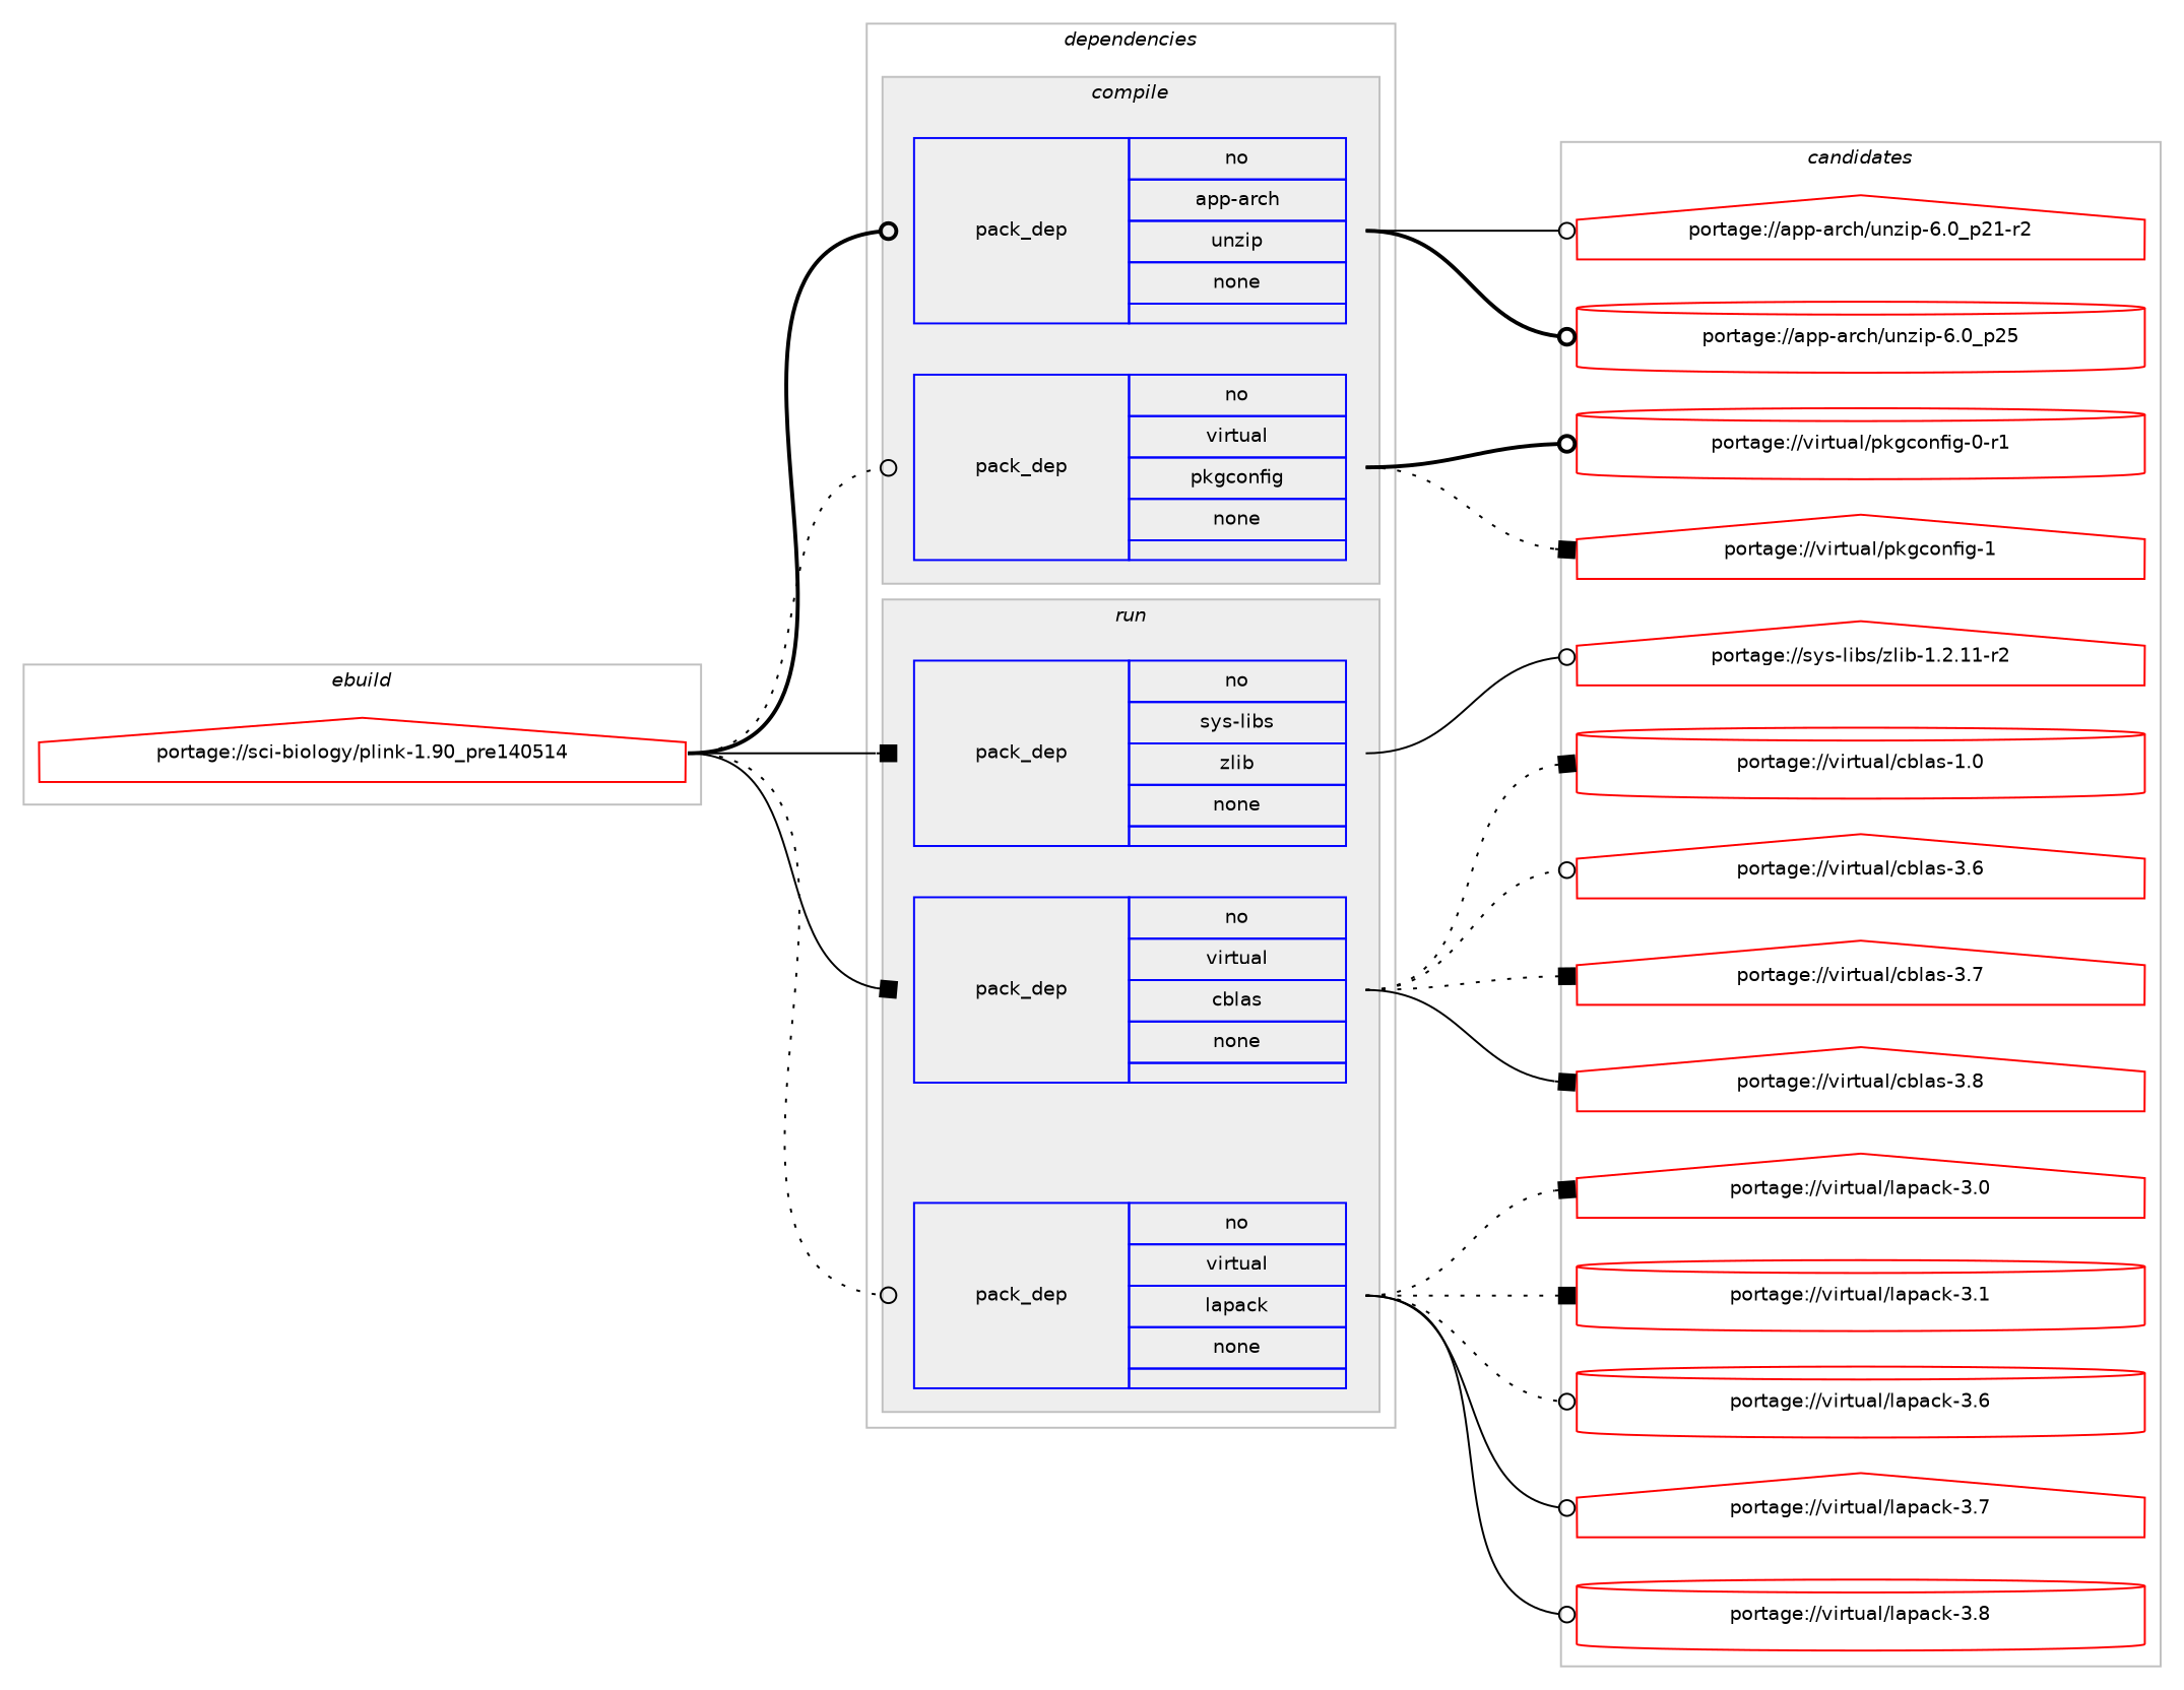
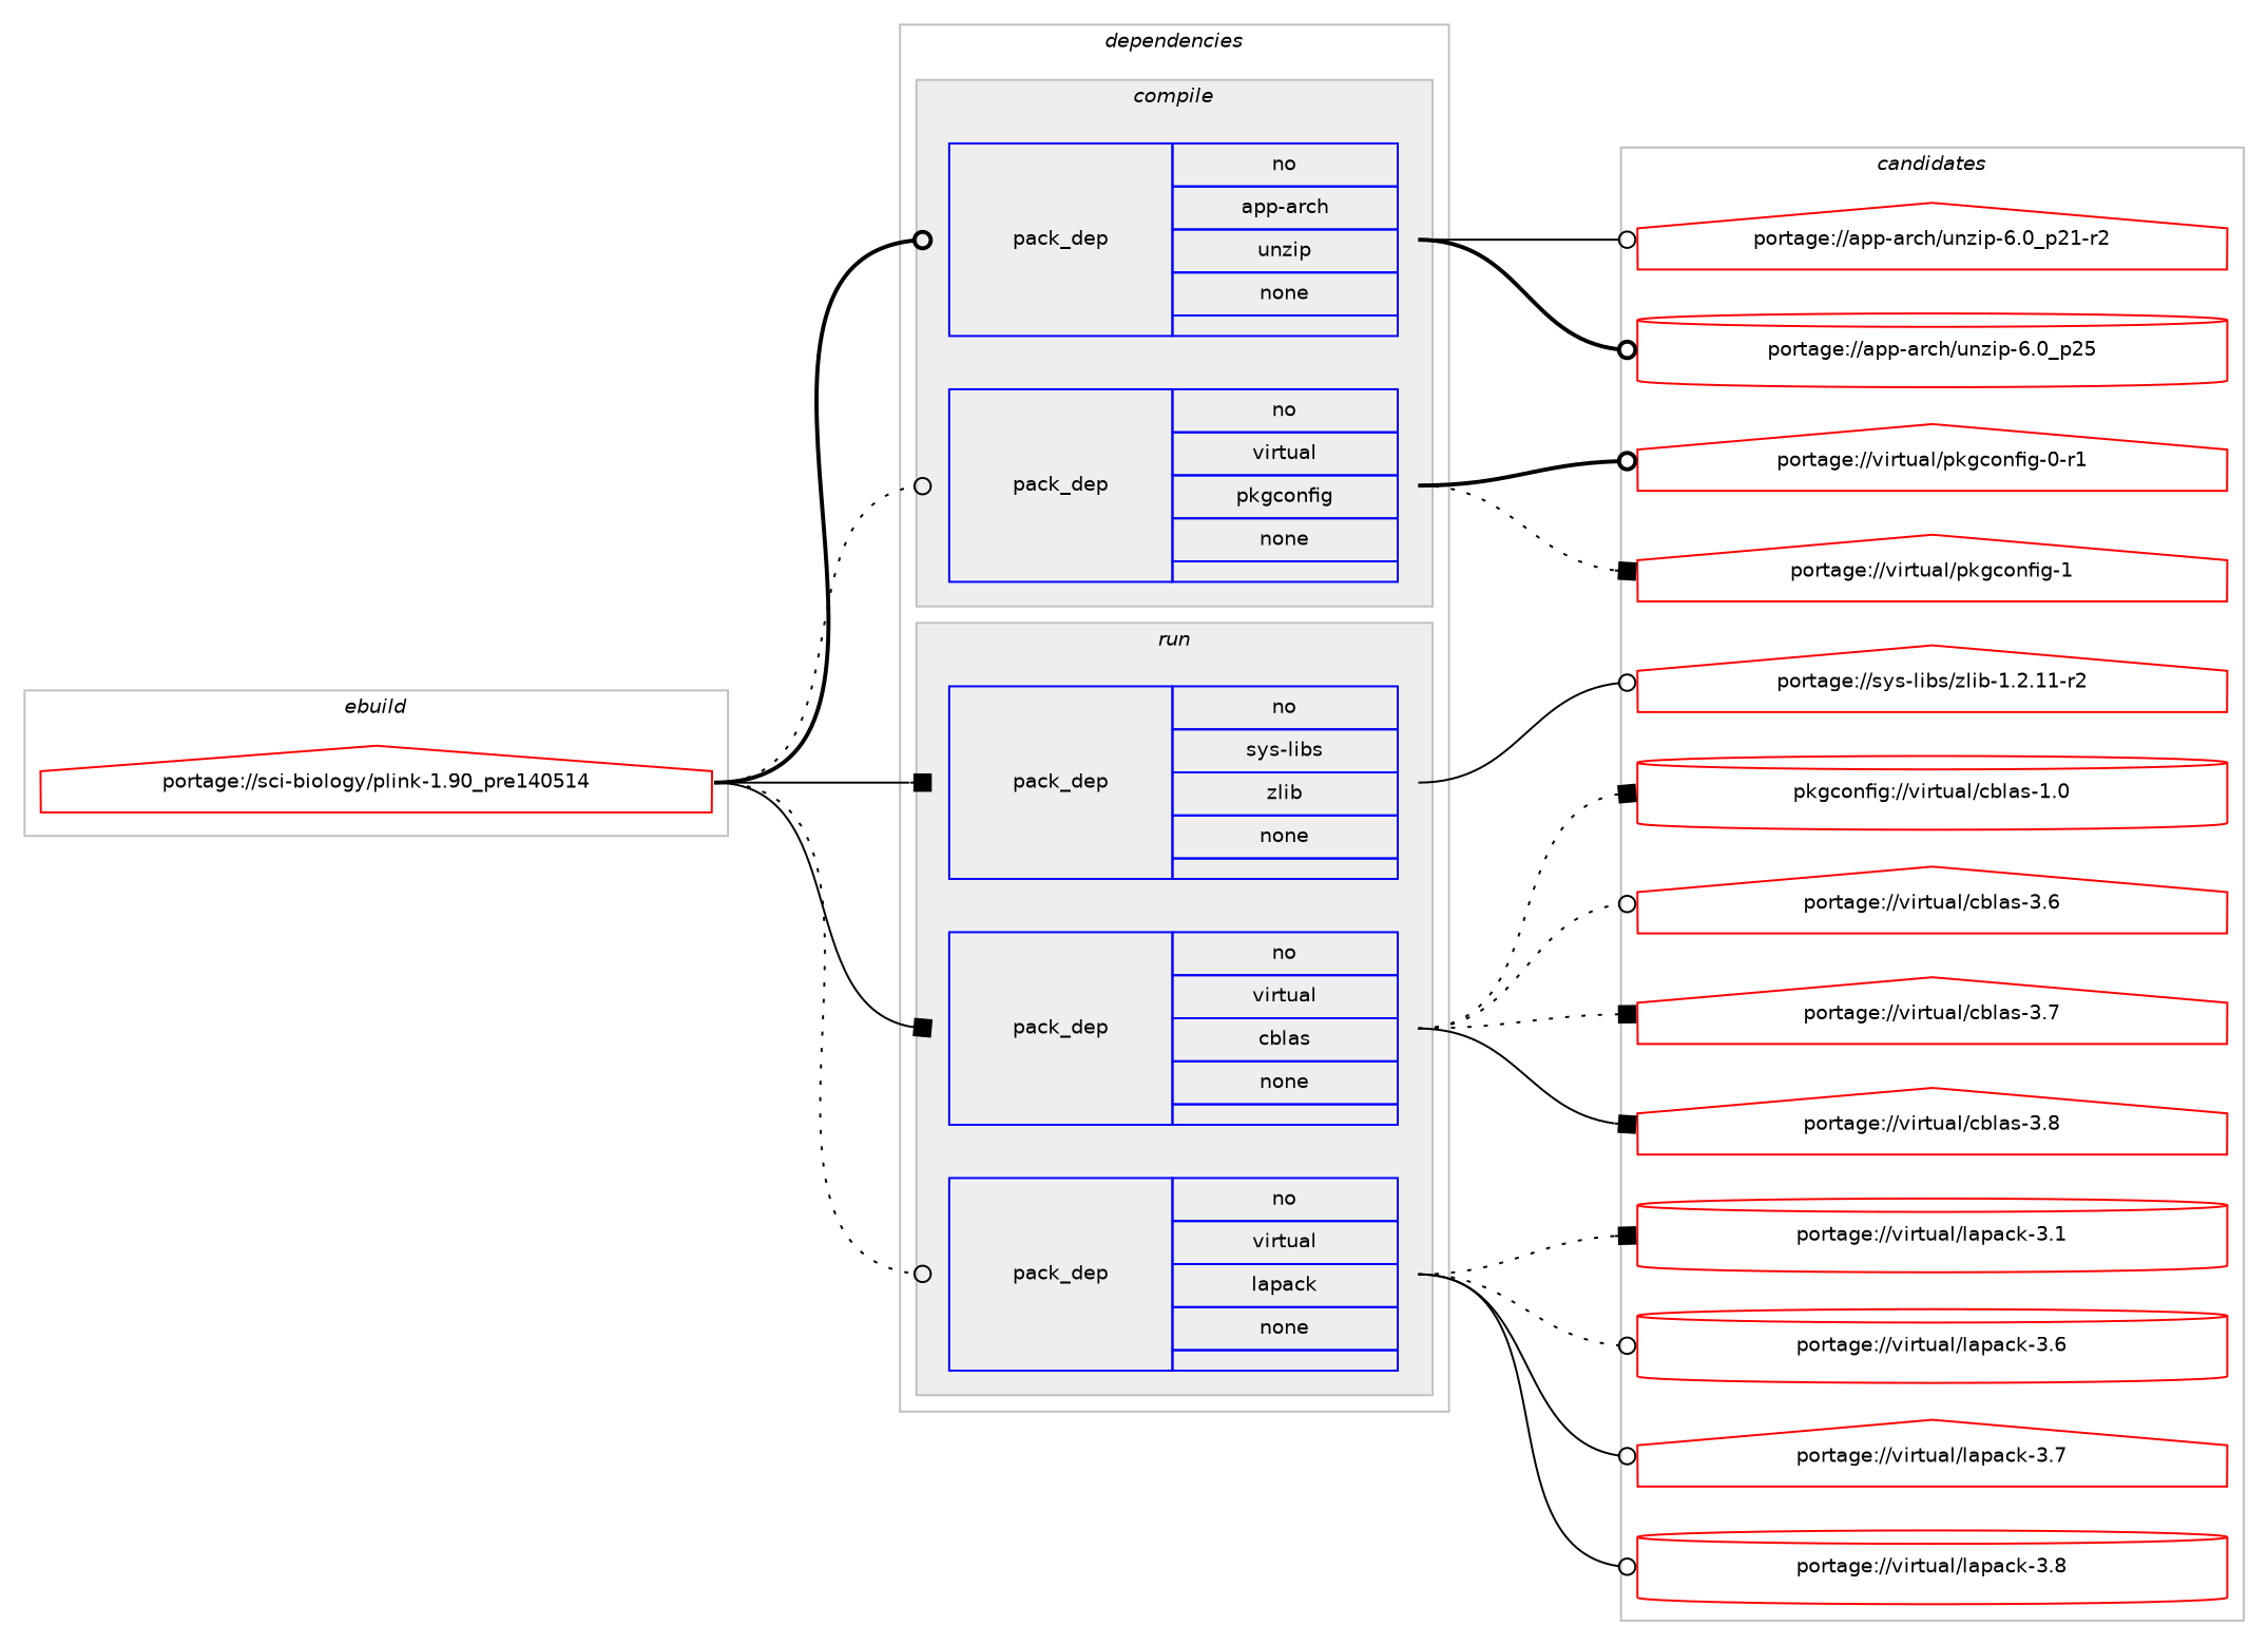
  digraph {
    compound=true
    concentrate=true
    fontname=Helvetica
    fontsize=10
    newrank=true
    rankdir=LR
    ranksep=1.5
    node [color=red fontname=Helvetica fontsize=10 shape=house]
    edge [arrowhead=odot headport=w style=dotted tailport=e weight=100]
    n1 [label="portage://sci-biology/plink-1.90_pre140514" width=4]
    n2 [color=blue label=<<TABLE BORDER="0" CELLBORDER="1" CELLSPACING="0" CELLPADDING="4" WIDTH="220"><TR><TD ROWSPAN="6" CELLPADDING="30">pack_dep</TD></TR><TR><TD WIDTH="110">no</TD></TR><TR><TD>app-arch</TD></TR><TR><TD>unzip</TD></TR><TR><TD>none</TD></TR><TR><TD></TD></TR></TABLE>> shape=none]
    n3 [color=blue label=<<TABLE BORDER="0" CELLBORDER="1" CELLSPACING="0" CELLPADDING="4" WIDTH="220"><TR><TD ROWSPAN="6" CELLPADDING="30">pack_dep</TD></TR><TR><TD WIDTH="110">no</TD></TR><TR><TD>virtual</TD></TR><TR><TD>pkgconfig</TD></TR><TR><TD>none</TD></TR><TR><TD></TD></TR></TABLE>> shape=none]
    n4 [color=blue label=<<TABLE BORDER="0" CELLBORDER="1" CELLSPACING="0" CELLPADDING="4" WIDTH="220"><TR><TD ROWSPAN="6" CELLPADDING="30">pack_dep</TD></TR><TR><TD WIDTH="110">no</TD></TR><TR><TD>sys-libs</TD></TR><TR><TD>zlib</TD></TR><TR><TD>none</TD></TR><TR><TD></TD></TR></TABLE>> shape=none]
    n5 [color=blue label=<<TABLE BORDER="0" CELLBORDER="1" CELLSPACING="0" CELLPADDING="4" WIDTH="220"><TR><TD ROWSPAN="6" CELLPADDING="30">pack_dep</TD></TR><TR><TD WIDTH="110">no</TD></TR><TR><TD>virtual</TD></TR><TR><TD>cblas</TD></TR><TR><TD>none</TD></TR><TR><TD></TD></TR></TABLE>> shape=none]
    n6 [color=blue label=<<TABLE BORDER="0" CELLBORDER="1" CELLSPACING="0" CELLPADDING="4" WIDTH="220"><TR><TD ROWSPAN="6" CELLPADDING="30">pack_dep</TD></TR><TR><TD WIDTH="110">no</TD></TR><TR><TD>virtual</TD></TR><TR><TD>lapack</TD></TR><TR><TD>none</TD></TR><TR><TD></TD></TR></TABLE>> shape=none]
    n7 [label="portage://app-arch/unzip-6.0_p21-r2" width=4]
    n8 [label="portage://app-arch/unzip-6.0_p25" shape=cylinder width=4]
-   n9 [label="portage://virtual/pkgconfig-0-r1" shape=cylinder width=4]
+   n9 [label="portage://virtual/pkgconfig-0-r1" width=4]
    n10 [label="portage://virtual/pkgconfig-1" width=4]
    n11 [label="portage://sys-libs/zlib-1.2.11-r2" width=4]
-   n12 [label="portage://virtual/cblas-1.0" shape=cylinder width=4]
+   n12 [label="pkgconfig://virtual/cblas-1.0" shape=cylinder width=4]
    n13 [label="portage://virtual/cblas-3.6" width=4]
    n14 [label="portage://virtual/cblas-3.7" width=4]
    n15 [label="portage://virtual/cblas-3.8" width=4]
-   n16 [label="portage://virtual/lapack-3.0" width=4]
    n17 [label="portage://virtual/lapack-3.1" shape=cylinder width=4]
    n18 [label="portage://virtual/lapack-3.6" shape=cylinder width=4]
    n19 [label="portage://virtual/lapack-3.7" width=4]
    n20 [label="portage://virtual/lapack-3.8" shape=cylinder width=4]
    subgraph cluster_1 {
      color=gray
      label=<<i>ebuild</i>>
      rank=same
      n1
    }
    subgraph cluster_2 {
      color=gray
      label=<<i>dependencies</i>>
      subgraph cluster_3 {
        color=gray
        fillcolor="#eeeeee"
        label=<<i>compile</i>>
        style=filled
        subgraph sub_4 {
          color=gray
          fillcolor="#eeeeee"
          label=<<i>compile</i>>
          style=filled
          n2
        }
        subgraph sub_5 {
          color=gray
          fillcolor="#eeeeee"
          label=<<i>compile</i>>
          style=filled
          n3
        }
      }
      subgraph cluster_6 {
        color=gray
        fillcolor="#eeeeee"
        label=<<i>compile and run</i>>
        style=filled
      }
      subgraph cluster_7 {
        color=gray
        fillcolor="#eeeeee"
        label=<<i>run</i>>
        style=filled
        subgraph sub_8 {
          color=gray
          fillcolor="#eeeeee"
          label=<<i>run</i>>
          style=filled
          n4
        }
        subgraph sub_9 {
          color=gray
          fillcolor="#eeeeee"
          label=<<i>run</i>>
          style=filled
          n5
        }
        subgraph sub_10 {
          color=gray
          fillcolor="#eeeeee"
          label=<<i>run</i>>
          style=filled
          n6
        }
      }
    }
    subgraph cluster_11 {
      color=gray
      label=<<i>candidates</i>>
      rank=same
      subgraph sub_12 {
        color=black
        label=<<i>candidates</i>>
        nodesep=1
        rank=same
        n7
        n8
      }
      subgraph sub_13 {
        color=black
        label=<<i>candidates</i>>
        nodesep=1
        rank=same
        n9
        n10
      }
      subgraph sub_14 {
        color=black
        label=<<i>candidates</i>>
        nodesep=1
        rank=same
        n11
      }
      subgraph sub_15 {
        color=black
        label=<<i>candidates</i>>
        nodesep=1
        rank=same
        n12
        n13
        n14
        n15
      }
      subgraph sub_16 {
        color=black
        label=<<i>candidates</i>>
        nodesep=1
        rank=same
-       n16
        n17
        n18
        n19
        n20
      }
    }
    n1 -> n2 [style=bold weight=20]
    n1 -> n3 [weight=20]
    n1 -> n4 [arrowhead=box style=solid weight=20]
    n1 -> n5 [arrowhead=box style=solid weight=20]
    n1 -> n6 [weight=20]
    n2 -> n7 [style=solid]
    n2 -> n8 [style=bold]
    n3 -> n9 [style=bold]
    n3 -> n10 [arrowhead=box]
    n4 -> n11 [style=solid]
    n5 -> n12 [arrowhead=box]
    n5 -> n13
    n5 -> n14 [arrowhead=box]
    n5 -> n15 [arrowhead=box style=solid]
-   n6 -> n16 [arrowhead=box]
    n6 -> n17 [arrowhead=box]
    n6 -> n18
    n6 -> n19 [style=solid]
    n6 -> n20 [style=solid]
  }
